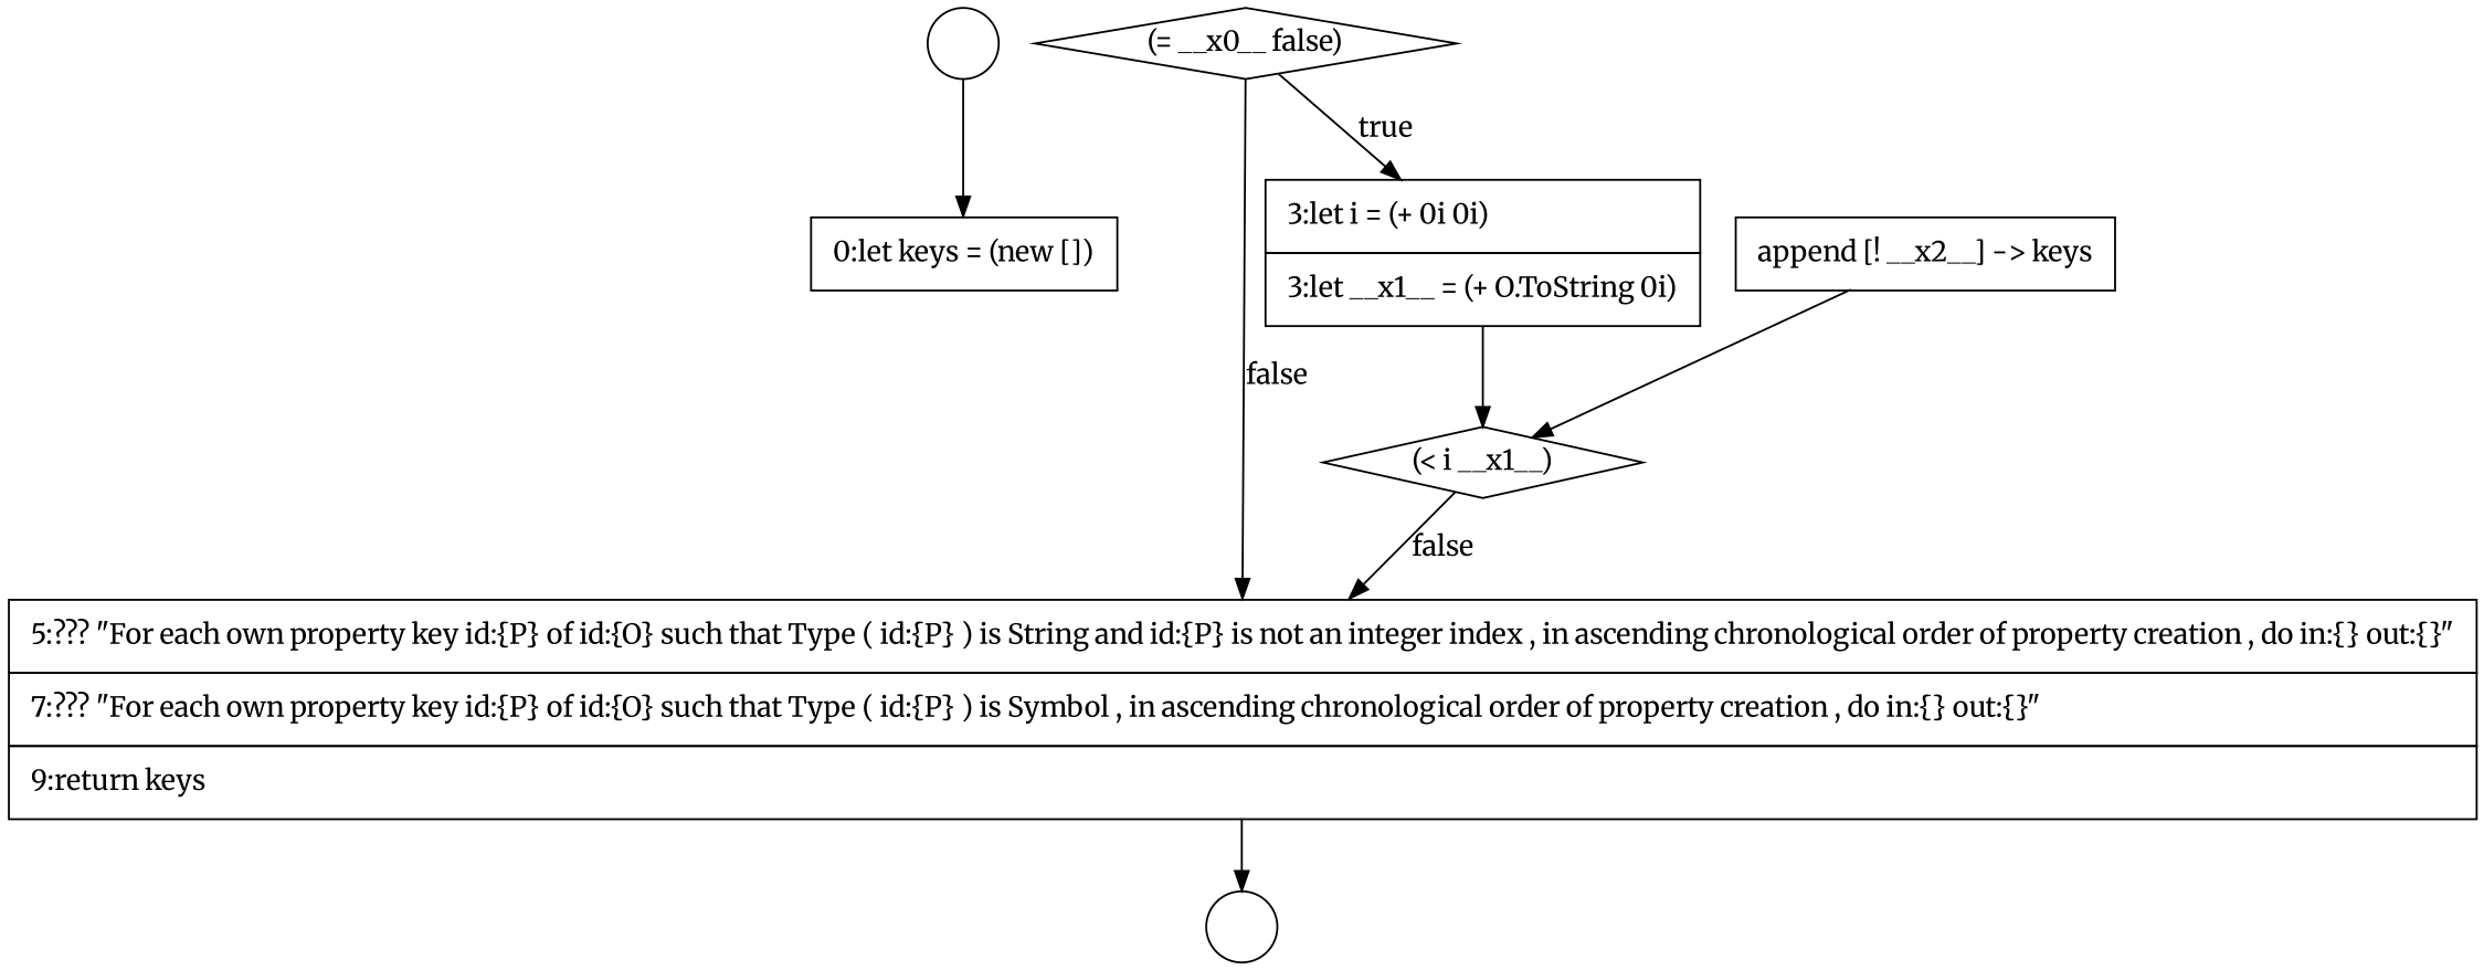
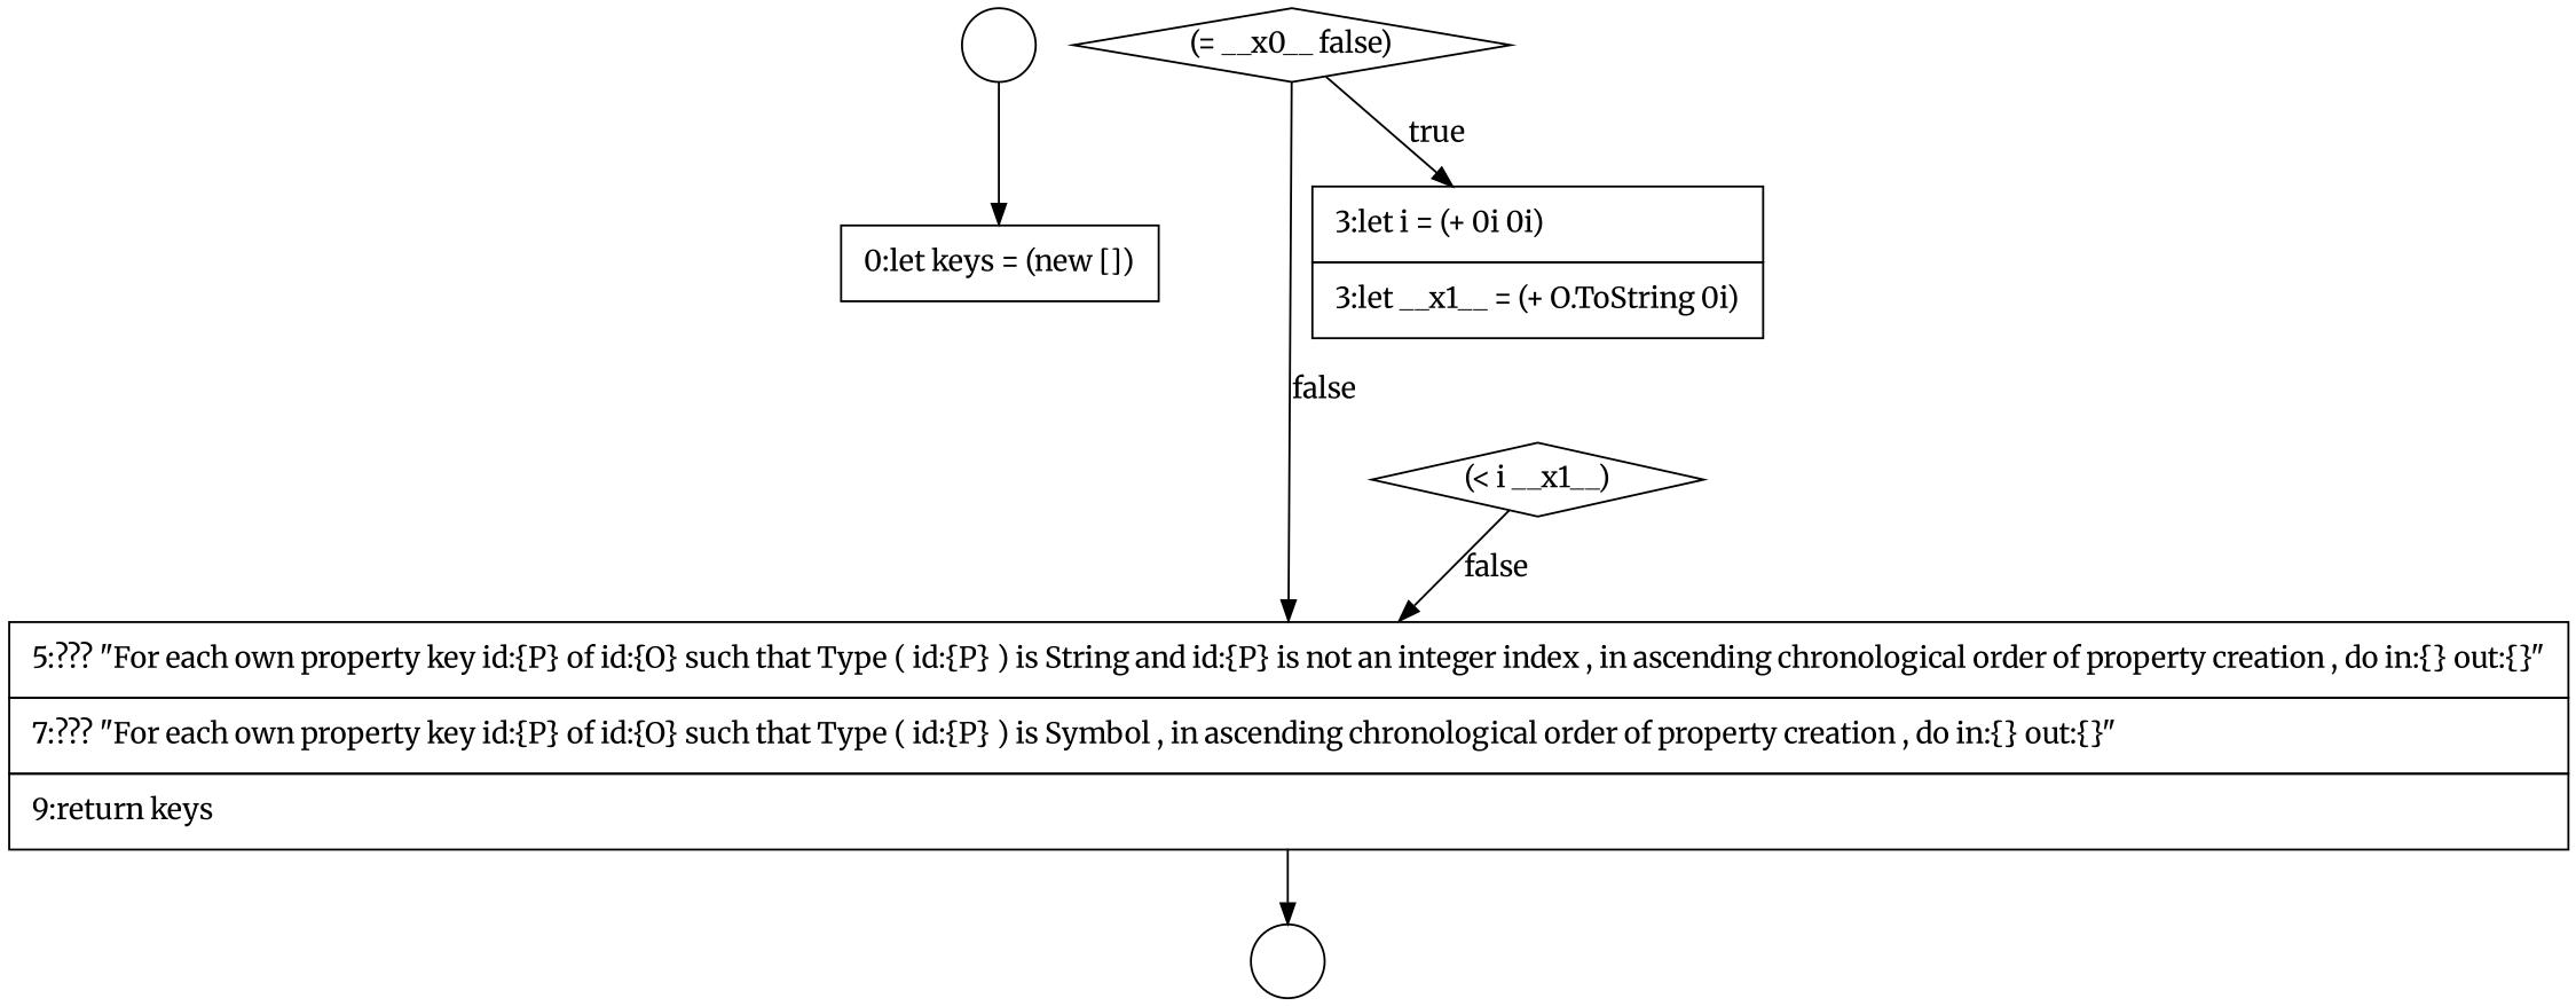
  digraph {
    fontname=Merriweather
    node [color=black fillcolor=white fontname=Merriweather shape=none style=filled]
    edge [color=black fontname=Merriweather]
    n1 [label=<<font color="black">     <table border="0" cellborder="1" cellspacing="0" cellpadding="10">       <tr><td align="left">0:let keys = (new [])</td></tr>     </table>   </font>> margin=0]
    n2 [label=<<font color="black">     <table border="0" cellborder="1" cellspacing="0" cellpadding="10">       <tr><td align="left">5:??? &quot;For each own property key id:{P} of id:{O} such that Type ( id:{P} ) is String and id:{P} is not an integer index , in ascending chronological order of property creation , do in:{} out:{}&quot;</td></tr>       <tr><td align="left">7:??? &quot;For each own property key id:{P} of id:{O} such that Type ( id:{P} ) is Symbol , in ascending chronological order of property creation , do in:{} out:{}&quot;</td></tr>       <tr><td align="left">9:return keys</td></tr>     </table>   </font>> margin=0]
    n3 [label=" " shape=circle]
    n4 [label=<<font color="black">(= __x0__ false)</font>> shape=diamond]
    n5 [label=<<font color="black">     <table border="0" cellborder="1" cellspacing="0" cellpadding="10">       <tr><td align="left">3:let i = (+ 0i 0i)</td></tr>       <tr><td align="left">3:let __x1__ = (+ O.ToString 0i)</td></tr>     </table>   </font>> margin=0]
-   n6 [label=<<font color="black">     <table border="0" cellborder="1" cellspacing="0" cellpadding="10">       <tr><td align="left">append [! __x2__] -&gt; keys</td></tr>     </table>   </font>> margin=0]
    n7 [label=<<font color="black">(&lt; i __x1__)</font>> shape=diamond]
    n8 [label=" " shape=circle]
    n2 -> n3
    n4 -> n2 [label=<<font color="black">false</font>>]
    n4 -> n5 [label=<<font color="black">true</font>>]
-   n5 -> n7
-   n6 -> n7
    n7 -> n2 [label=<<font color="black">false</font>>]
    n8 -> n1
  }
